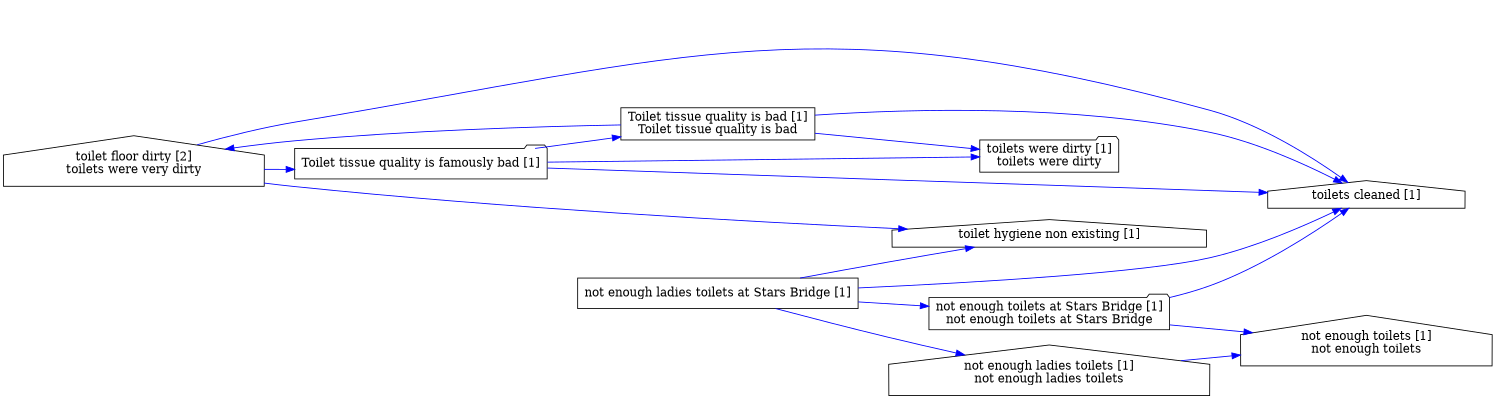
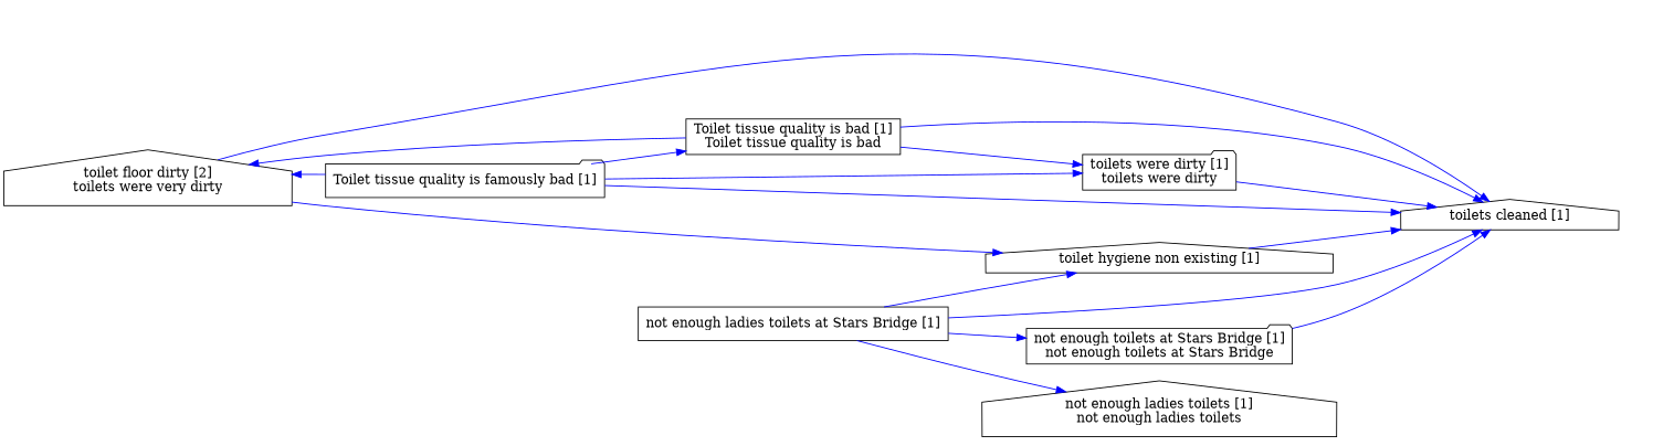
  digraph {
    rankdir=LR
    node [shape=house]
    edge [color=blue]
    "toilet floor dirty [2]\ntoilets were very dirty"
    "toilets cleaned [1]"
    "toilet hygiene non existing [1]"
    "toilets were dirty [1]\ntoilets were dirty" [shape=folder]
    "Toilet tissue quality is famously bad [1]" [shape=folder]
    "Toilet tissue quality is bad [1]\nToilet tissue quality is bad" [shape=box]
    "not enough ladies toilets at Stars Bridge [1]" [shape=box]
    "not enough toilets at Stars Bridge [1]\nnot enough toilets at Stars Bridge" [shape=folder]
    "not enough ladies toilets [1]\nnot enough ladies toilets"
-   "not enough toilets [1]\nnot enough toilets"
    "toilet floor dirty [2]\ntoilets were very dirty" -> "toilets cleaned [1]"
    "toilet floor dirty [2]\ntoilets were very dirty" -> "toilet hygiene non existing [1]"
-   "toilet floor dirty [2]\ntoilets were very dirty" -> "Toilet tissue quality is famously bad [1]"
+   "toilet hygiene non existing [1]" -> "toilets cleaned [1]"
+   "toilets were dirty [1]\ntoilets were dirty" -> "toilets cleaned [1]"
+   "Toilet tissue quality is famously bad [1]" -> "toilet floor dirty [2]\ntoilets were very dirty"
    "Toilet tissue quality is famously bad [1]" -> "toilets cleaned [1]"
    "Toilet tissue quality is famously bad [1]" -> "toilets were dirty [1]\ntoilets were dirty"
    "Toilet tissue quality is famously bad [1]" -> "Toilet tissue quality is bad [1]\nToilet tissue quality is bad"
    "Toilet tissue quality is bad [1]\nToilet tissue quality is bad" -> "toilet floor dirty [2]\ntoilets were very dirty"
    "Toilet tissue quality is bad [1]\nToilet tissue quality is bad" -> "toilets cleaned [1]"
    "Toilet tissue quality is bad [1]\nToilet tissue quality is bad" -> "toilets were dirty [1]\ntoilets were dirty"
    "not enough ladies toilets at Stars Bridge [1]" -> "toilets cleaned [1]"
    "not enough ladies toilets at Stars Bridge [1]" -> "toilet hygiene non existing [1]"
    "not enough ladies toilets at Stars Bridge [1]" -> "not enough toilets at Stars Bridge [1]\nnot enough toilets at Stars Bridge"
    "not enough ladies toilets at Stars Bridge [1]" -> "not enough ladies toilets [1]\nnot enough ladies toilets"
    "not enough toilets at Stars Bridge [1]\nnot enough toilets at Stars Bridge" -> "toilets cleaned [1]"
-   "not enough toilets at Stars Bridge [1]\nnot enough toilets at Stars Bridge" -> "not enough toilets [1]\nnot enough toilets"
-   "not enough ladies toilets [1]\nnot enough ladies toilets" -> "not enough toilets [1]\nnot enough toilets"
  }
